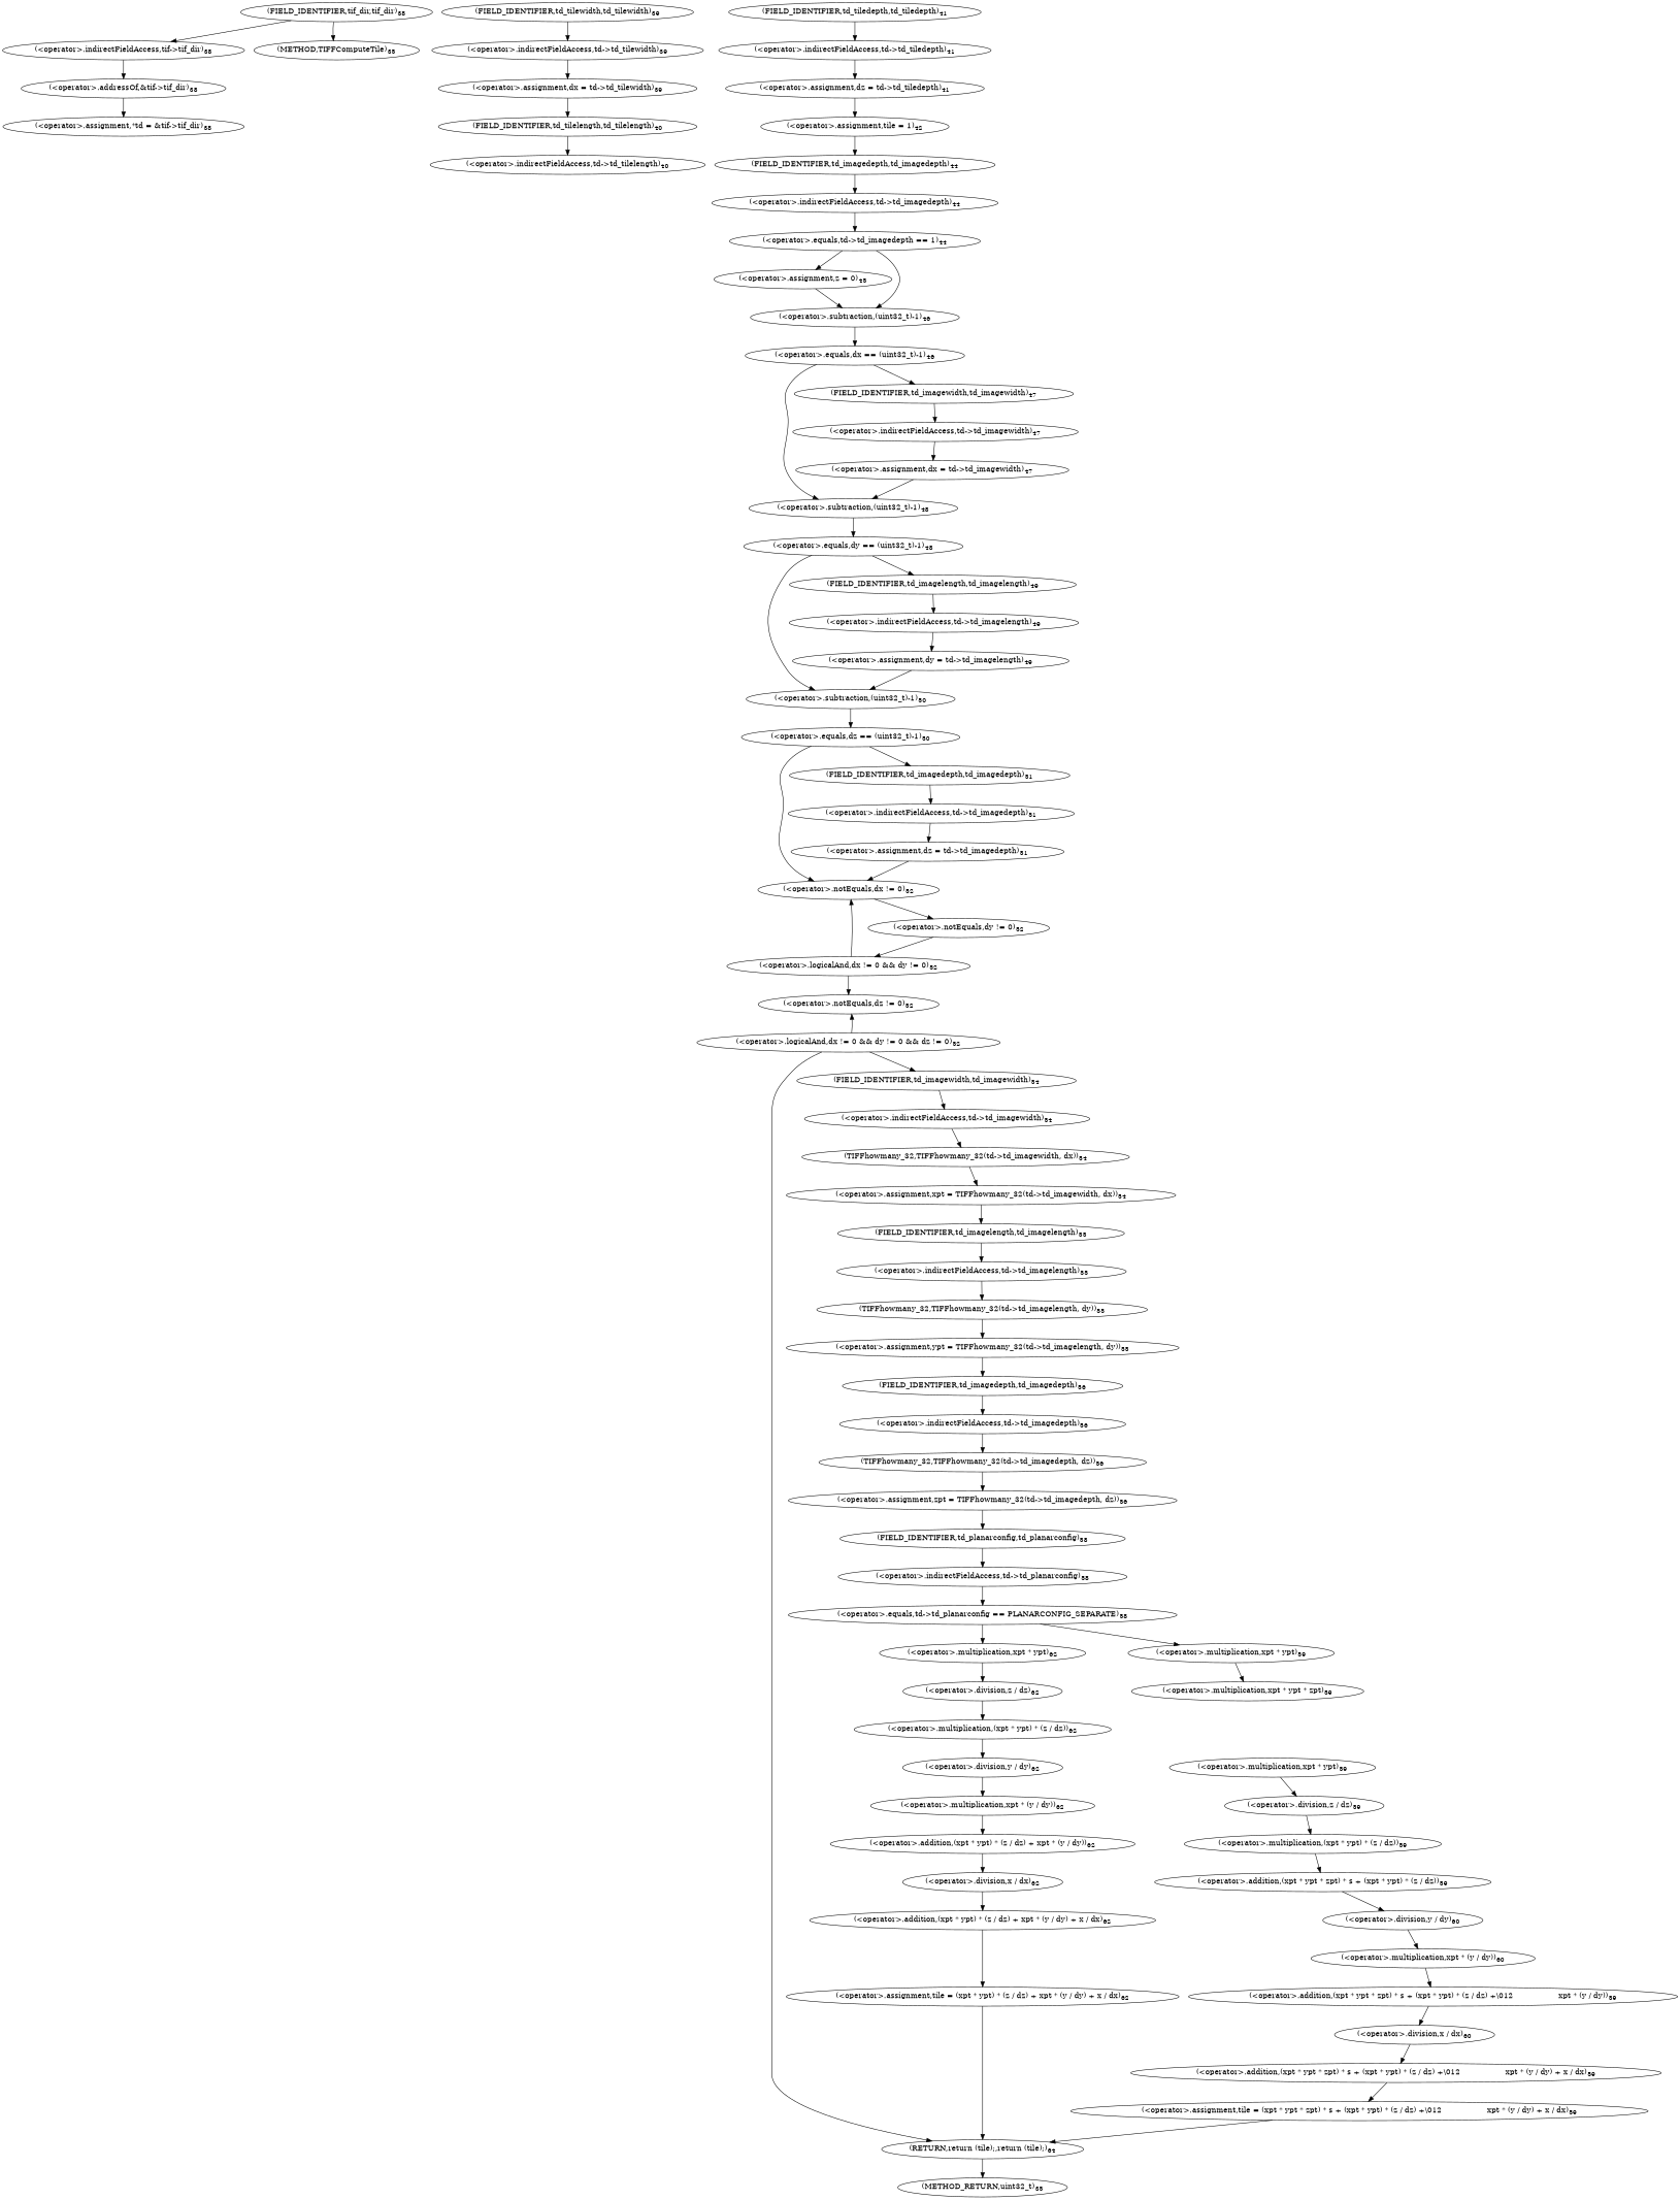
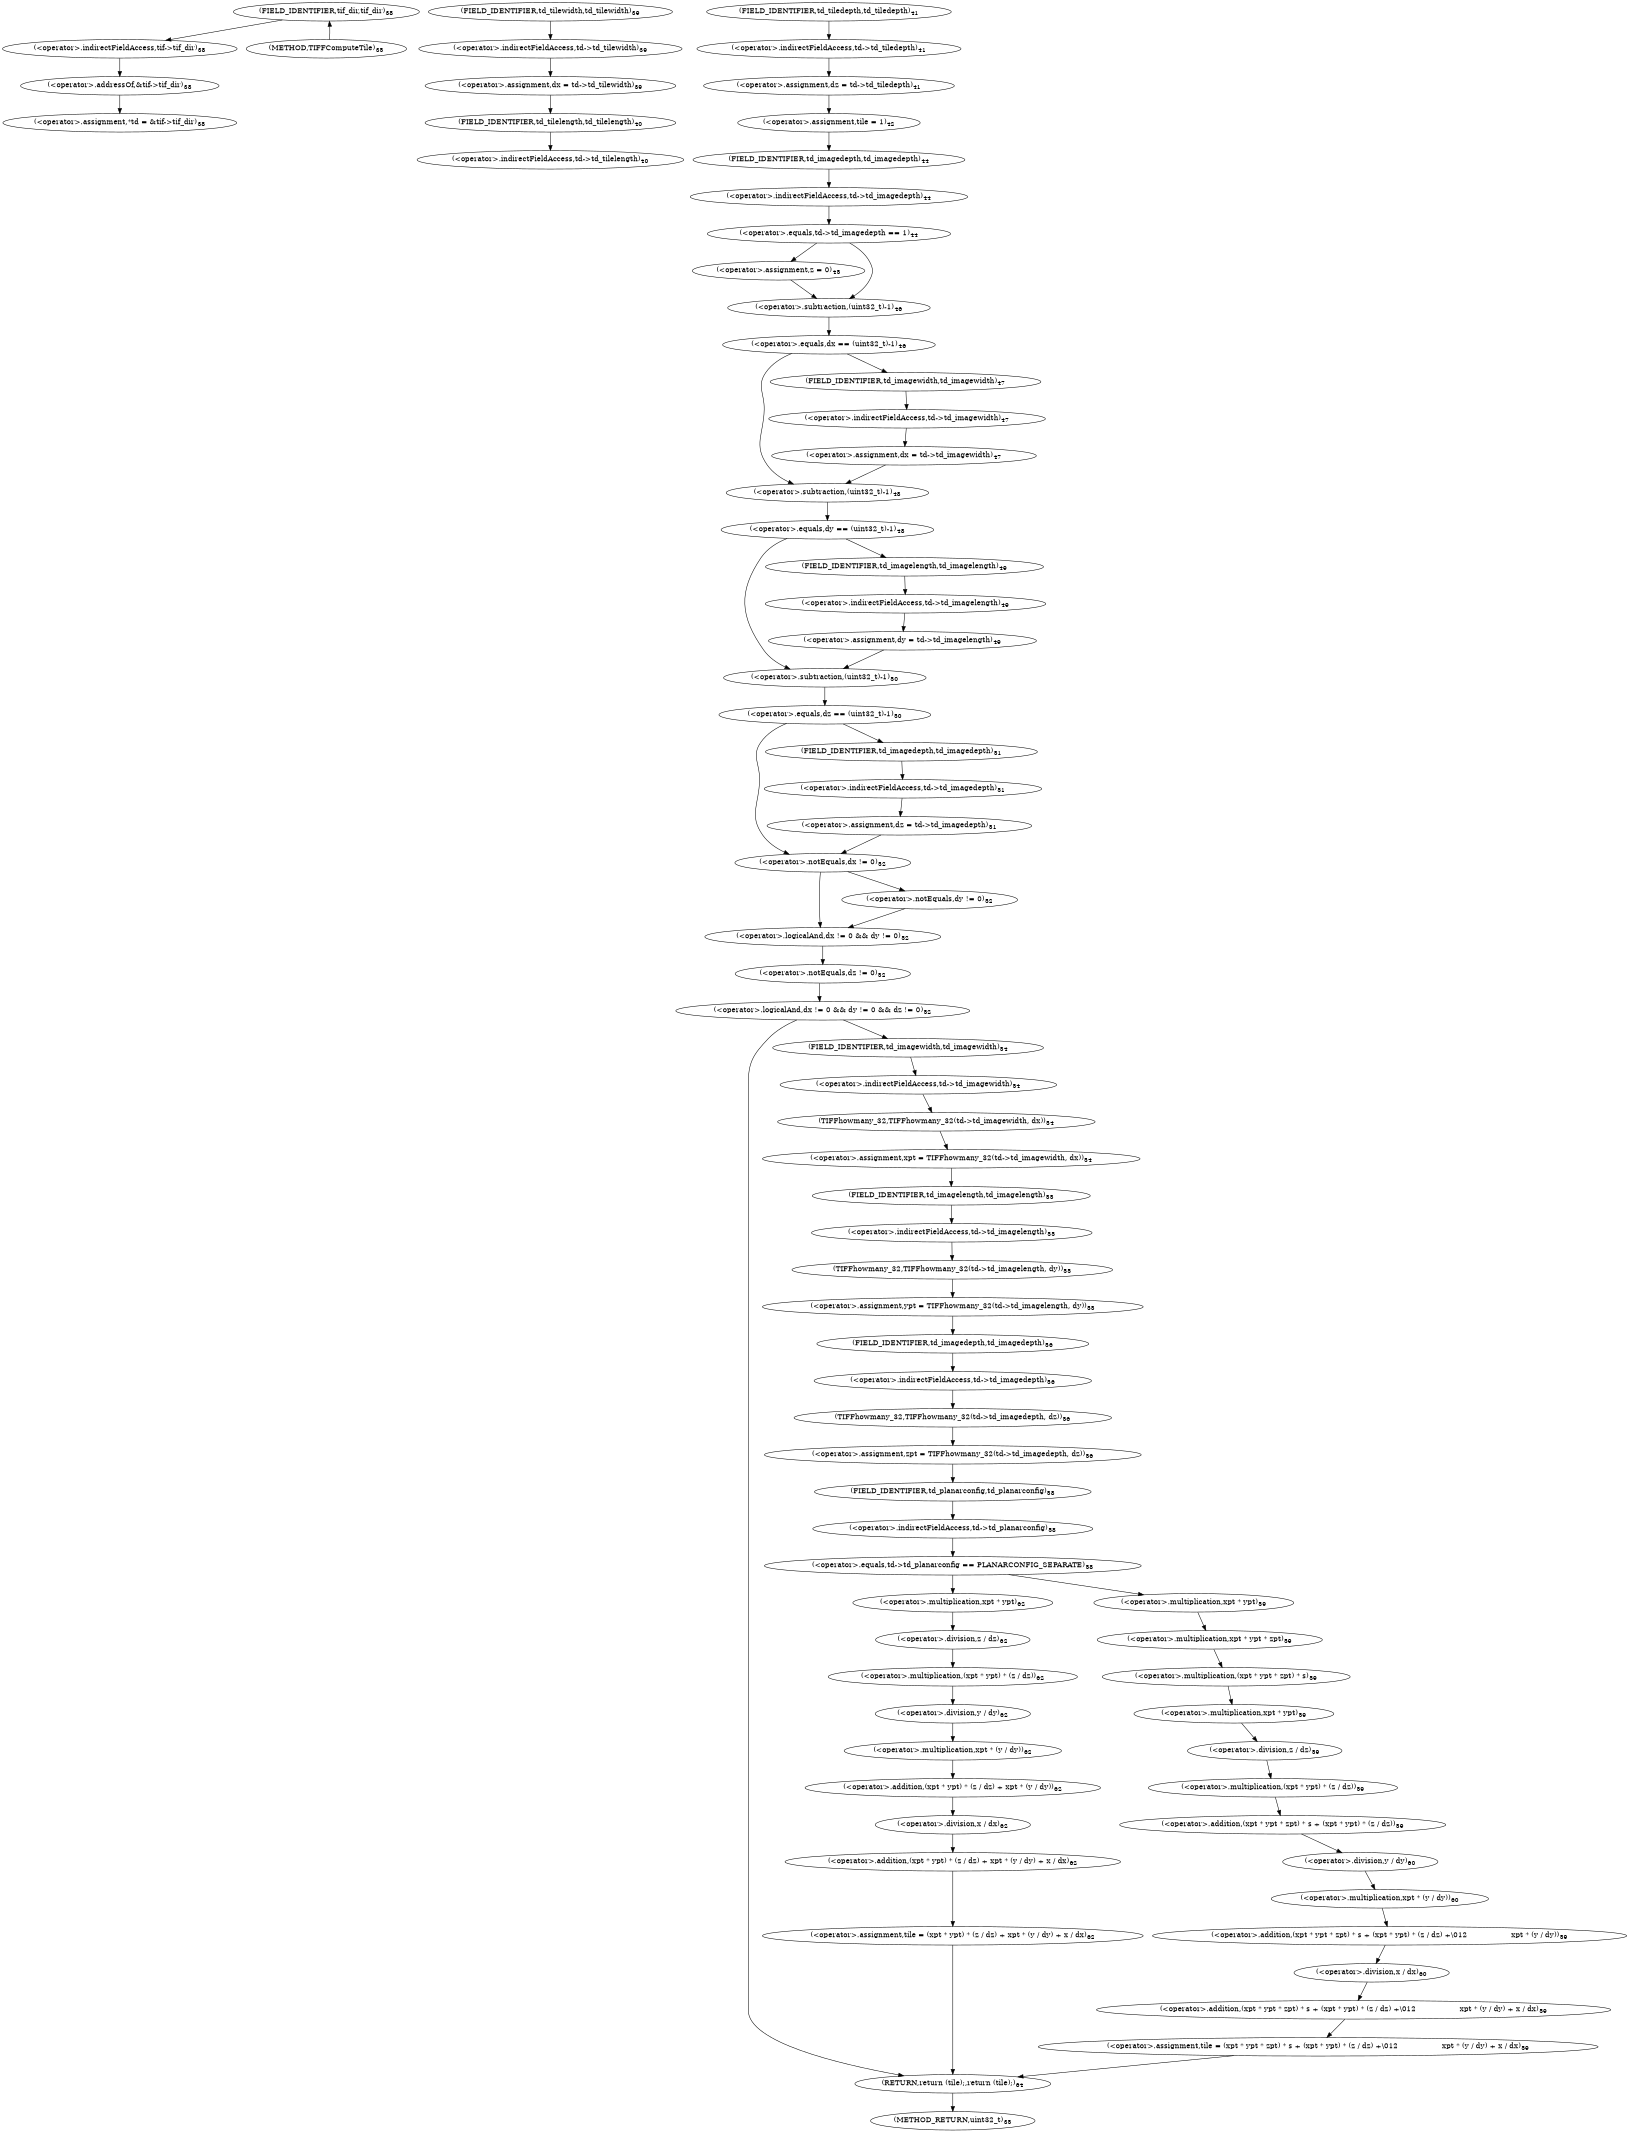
  digraph {
    n1 [label=<(&lt;operator&gt;.assignment,*td = &amp;tif-&gt;tif_dir)<SUB>38</SUB>>]
    n2 [label=<(FIELD_IDENTIFIER,td_tilewidth,td_tilewidth)<SUB>39</SUB>>]
    n3 [label=<(&lt;operator&gt;.indirectFieldAccess,td-&gt;td_tilewidth)<SUB>39</SUB>>]
    n4 [label=<(&lt;operator&gt;.assignment,dx = td-&gt;td_tilewidth)<SUB>39</SUB>>]
    n5 [label=<(FIELD_IDENTIFIER,td_tilelength,td_tilelength)<SUB>40</SUB>>]
    n6 [label=<(&lt;operator&gt;.indirectFieldAccess,td-&gt;td_tilelength)<SUB>40</SUB>>]
    n7 [label=<(FIELD_IDENTIFIER,td_tiledepth,td_tiledepth)<SUB>41</SUB>>]
    n8 [label=<(&lt;operator&gt;.indirectFieldAccess,td-&gt;td_tiledepth)<SUB>41</SUB>>]
    n9 [label=<(&lt;operator&gt;.assignment,dz = td-&gt;td_tiledepth)<SUB>41</SUB>>]
    n10 [label=<(&lt;operator&gt;.assignment,tile = 1)<SUB>42</SUB>>]
    n11 [label=<(FIELD_IDENTIFIER,td_imagedepth,td_imagedepth)<SUB>44</SUB>>]
    n12 [label=<(&lt;operator&gt;.indirectFieldAccess,td-&gt;td_imagedepth)<SUB>44</SUB>>]
    n13 [label=<(RETURN,return (tile);,return (tile);)<SUB>64</SUB>>]
    n14 [label=<(METHOD_RETURN,uint32_t)<SUB>35</SUB>>]
    n15 [label=<(&lt;operator&gt;.addressOf,&amp;tif-&gt;tif_dir)<SUB>38</SUB>>]
    n16 [label=<(&lt;operator&gt;.equals,td-&gt;td_imagedepth == 1)<SUB>44</SUB>>]
    n17 [label=<(&lt;operator&gt;.assignment,z = 0)<SUB>45</SUB>>]
    n18 [label=<(&lt;operator&gt;.subtraction,(uint32_t)-1)<SUB>46</SUB>>]
    n19 [label=<(&lt;operator&gt;.equals,dx == (uint32_t)-1)<SUB>46</SUB>>]
    n20 [label=<(&lt;operator&gt;.subtraction,(uint32_t)-1)<SUB>48</SUB>>]
    n21 [label=<(FIELD_IDENTIFIER,td_imagewidth,td_imagewidth)<SUB>47</SUB>>]
    n22 [label=<(&lt;operator&gt;.equals,dy == (uint32_t)-1)<SUB>48</SUB>>]
    n23 [label=<(&lt;operator&gt;.indirectFieldAccess,td-&gt;td_imagewidth)<SUB>47</SUB>>]
    n24 [label=<(&lt;operator&gt;.subtraction,(uint32_t)-1)<SUB>50</SUB>>]
    n25 [label=<(FIELD_IDENTIFIER,td_imagelength,td_imagelength)<SUB>49</SUB>>]
    n26 [label=<(&lt;operator&gt;.equals,dz == (uint32_t)-1)<SUB>50</SUB>>]
    n27 [label=<(&lt;operator&gt;.indirectFieldAccess,td-&gt;td_imagelength)<SUB>49</SUB>>]
    n28 [label=<(&lt;operator&gt;.notEquals,dx != 0)<SUB>52</SUB>>]
    n29 [label=<(FIELD_IDENTIFIER,td_imagedepth,td_imagedepth)<SUB>51</SUB>>]
    n30 [label=<(&lt;operator&gt;.logicalAnd,dx != 0 &amp;&amp; dy != 0)<SUB>52</SUB>>]
    n31 [label=<(&lt;operator&gt;.notEquals,dy != 0)<SUB>52</SUB>>]
    n32 [label=<(&lt;operator&gt;.indirectFieldAccess,td-&gt;td_imagedepth)<SUB>51</SUB>>]
    n33 [label=<(&lt;operator&gt;.logicalAnd,dx != 0 &amp;&amp; dy != 0 &amp;&amp; dz != 0)<SUB>52</SUB>>]
    n34 [label=<(FIELD_IDENTIFIER,td_imagewidth,td_imagewidth)<SUB>54</SUB>>]
    n35 [label=<(&lt;operator&gt;.indirectFieldAccess,td-&gt;td_imagewidth)<SUB>54</SUB>>]
    n36 [label=<(&lt;operator&gt;.indirectFieldAccess,tif-&gt;tif_dir)<SUB>38</SUB>>]
    n37 [label=<(&lt;operator&gt;.assignment,dx = td-&gt;td_imagewidth)<SUB>47</SUB>>]
    n38 [label=<(&lt;operator&gt;.assignment,dy = td-&gt;td_imagelength)<SUB>49</SUB>>]
    n39 [label=<(&lt;operator&gt;.assignment,dz = td-&gt;td_imagedepth)<SUB>51</SUB>>]
    n40 [label=<(&lt;operator&gt;.notEquals,dz != 0)<SUB>52</SUB>>]
    n41 [label=<(&lt;operator&gt;.assignment,xpt = TIFFhowmany_32(td-&gt;td_imagewidth, dx))<SUB>54</SUB>>]
    n42 [label=<(FIELD_IDENTIFIER,td_imagelength,td_imagelength)<SUB>55</SUB>>]
    n43 [label=<(&lt;operator&gt;.indirectFieldAccess,td-&gt;td_imagelength)<SUB>55</SUB>>]
    n44 [label=<(&lt;operator&gt;.assignment,ypt = TIFFhowmany_32(td-&gt;td_imagelength, dy))<SUB>55</SUB>>]
    n45 [label=<(FIELD_IDENTIFIER,td_imagedepth,td_imagedepth)<SUB>56</SUB>>]
    n46 [label=<(&lt;operator&gt;.indirectFieldAccess,td-&gt;td_imagedepth)<SUB>56</SUB>>]
    n47 [label=<(&lt;operator&gt;.assignment,zpt = TIFFhowmany_32(td-&gt;td_imagedepth, dz))<SUB>56</SUB>>]
    n48 [label=<(FIELD_IDENTIFIER,td_planarconfig,td_planarconfig)<SUB>58</SUB>>]
    n49 [label=<(&lt;operator&gt;.indirectFieldAccess,td-&gt;td_planarconfig)<SUB>58</SUB>>]
    n50 [label=<(FIELD_IDENTIFIER,tif_dir,tif_dir)<SUB>38</SUB>>]
    n51 [label=<(TIFFhowmany_32,TIFFhowmany_32(td-&gt;td_imagewidth, dx))<SUB>54</SUB>>]
    n52 [label=<(TIFFhowmany_32,TIFFhowmany_32(td-&gt;td_imagelength, dy))<SUB>55</SUB>>]
    n53 [label=<(TIFFhowmany_32,TIFFhowmany_32(td-&gt;td_imagedepth, dz))<SUB>56</SUB>>]
    n54 [label=<(&lt;operator&gt;.equals,td-&gt;td_planarconfig == PLANARCONFIG_SEPARATE)<SUB>58</SUB>>]
    n55 [label=<(&lt;operator&gt;.multiplication,xpt * ypt)<SUB>62</SUB>>]
    n56 [label=<(&lt;operator&gt;.multiplication,xpt * ypt)<SUB>59</SUB>>]
    n57 [label=<(&lt;operator&gt;.division,z / dz)<SUB>62</SUB>>]
    n58 [label=<(&lt;operator&gt;.multiplication,xpt * ypt * zpt)<SUB>59</SUB>>]
    n59 [label=<(&lt;operator&gt;.assignment,tile = (xpt * ypt * zpt) * s + (xpt * ypt) * (z / dz) +\012                   xpt * (y / dy) + x / dx)<SUB>59</SUB>>]
    n60 [label=<(&lt;operator&gt;.addition,(xpt * ypt * zpt) * s + (xpt * ypt) * (z / dz) +\012                   xpt * (y / dy) + x / dx)<SUB>59</SUB>>]
    n61 [label=<(&lt;operator&gt;.assignment,tile = (xpt * ypt) * (z / dz) + xpt * (y / dy) + x / dx)<SUB>62</SUB>>]
    n62 [label=<(&lt;operator&gt;.addition,(xpt * ypt * zpt) * s + (xpt * ypt) * (z / dz) +\012                   xpt * (y / dy))<SUB>59</SUB>>]
    n63 [label=<(&lt;operator&gt;.division,x / dx)<SUB>60</SUB>>]
    n64 [label=<(&lt;operator&gt;.addition,(xpt * ypt) * (z / dz) + xpt * (y / dy) + x / dx)<SUB>62</SUB>>]
    n65 [label=<(&lt;operator&gt;.addition,(xpt * ypt * zpt) * s + (xpt * ypt) * (z / dz))<SUB>59</SUB>>]
    n66 [label=<(&lt;operator&gt;.division,y / dy)<SUB>60</SUB>>]
    n67 [label=<(&lt;operator&gt;.multiplication,xpt * (y / dy))<SUB>60</SUB>>]
    n68 [label=<(&lt;operator&gt;.addition,(xpt * ypt) * (z / dz) + xpt * (y / dy))<SUB>62</SUB>>]
    n69 [label=<(&lt;operator&gt;.division,x / dx)<SUB>62</SUB>>]
+   n70 [label=<(&lt;operator&gt;.multiplication,(xpt * ypt * zpt) * s)<SUB>59</SUB>>]
    n71 [label=<(&lt;operator&gt;.multiplication,xpt * ypt)<SUB>59</SUB>>]
    n72 [label=<(&lt;operator&gt;.division,z / dz)<SUB>59</SUB>>]
    n73 [label=<(&lt;operator&gt;.multiplication,(xpt * ypt) * (z / dz))<SUB>59</SUB>>]
    n74 [label=<(&lt;operator&gt;.multiplication,(xpt * ypt) * (z / dz))<SUB>62</SUB>>]
    n75 [label=<(&lt;operator&gt;.division,y / dy)<SUB>62</SUB>>]
    n76 [label=<(&lt;operator&gt;.multiplication,xpt * (y / dy))<SUB>62</SUB>>]
    n77 [label=<(METHOD,TIFFComputeTile)<SUB>35</SUB>>]
    n2 -> n3
    n3 -> n4
    n4 -> n5
    n5 -> n6
    n7 -> n8
    n8 -> n9
    n9 -> n10
    n10 -> n11
    n11 -> n12
    n12 -> n16
    n13 -> n14
    n15 -> n1
    n16 -> n17
    n16 -> n18
    n17 -> n18
    n18 -> n19
    n19 -> n20
    n19 -> n21
    n20 -> n22
    n21 -> n23
    n22 -> n24
    n22 -> n25
    n23 -> n37
    n24 -> n26
    n25 -> n27
    n26 -> n28
    n26 -> n29
    n27 -> n38
-   n30 -> n28
+   n28 -> n30
    n28 -> n31
    n29 -> n32
    n30 -> n40
    n31 -> n30
    n32 -> n39
    n33 -> n13
    n33 -> n34
    n34 -> n35
    n35 -> n51
    n36 -> n15
    n37 -> n20
    n38 -> n24
    n39 -> n28
-   n33 -> n40
+   n40 -> n33
    n41 -> n42
    n42 -> n43
    n43 -> n52
    n44 -> n45
    n45 -> n46
    n46 -> n53
    n47 -> n48
    n48 -> n49
    n49 -> n54
    n50 -> n36
    n51 -> n41
    n52 -> n44
    n53 -> n47
    n54 -> n55
    n54 -> n56
    n55 -> n57
    n56 -> n58
    n57 -> n74
+   n58 -> n70
    n59 -> n13
    n60 -> n59
    n61 -> n13
    n62 -> n63
    n63 -> n60
    n64 -> n61
    n65 -> n66
    n66 -> n67
    n67 -> n62
    n68 -> n69
    n69 -> n64
+   n70 -> n71
    n71 -> n72
    n72 -> n73
    n73 -> n65
    n74 -> n75
    n75 -> n76
    n76 -> n68
-   n50 -> n77
+   n77 -> n50
  }
